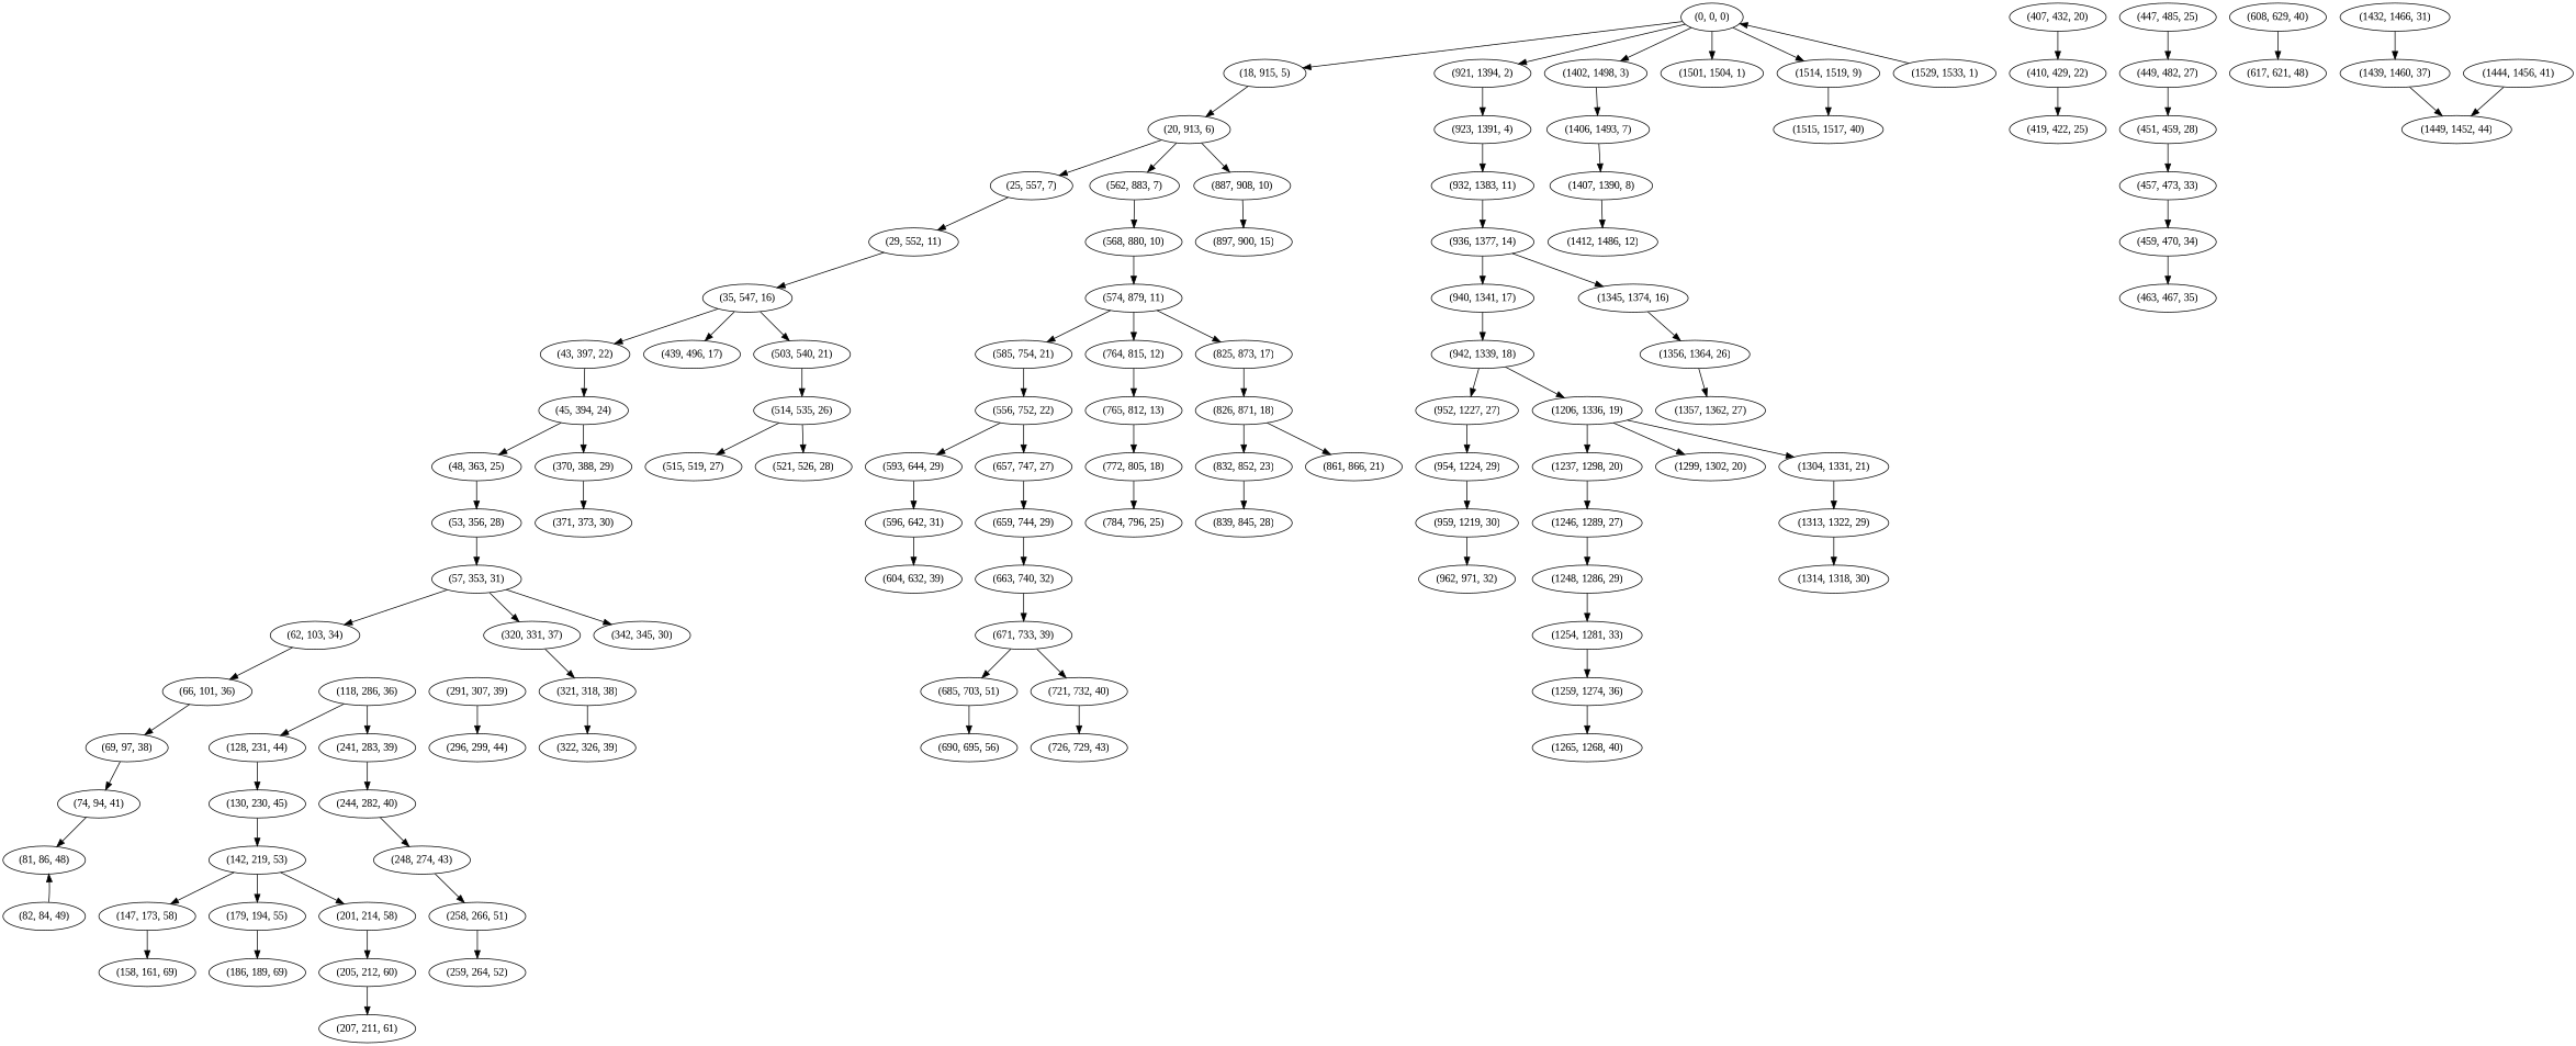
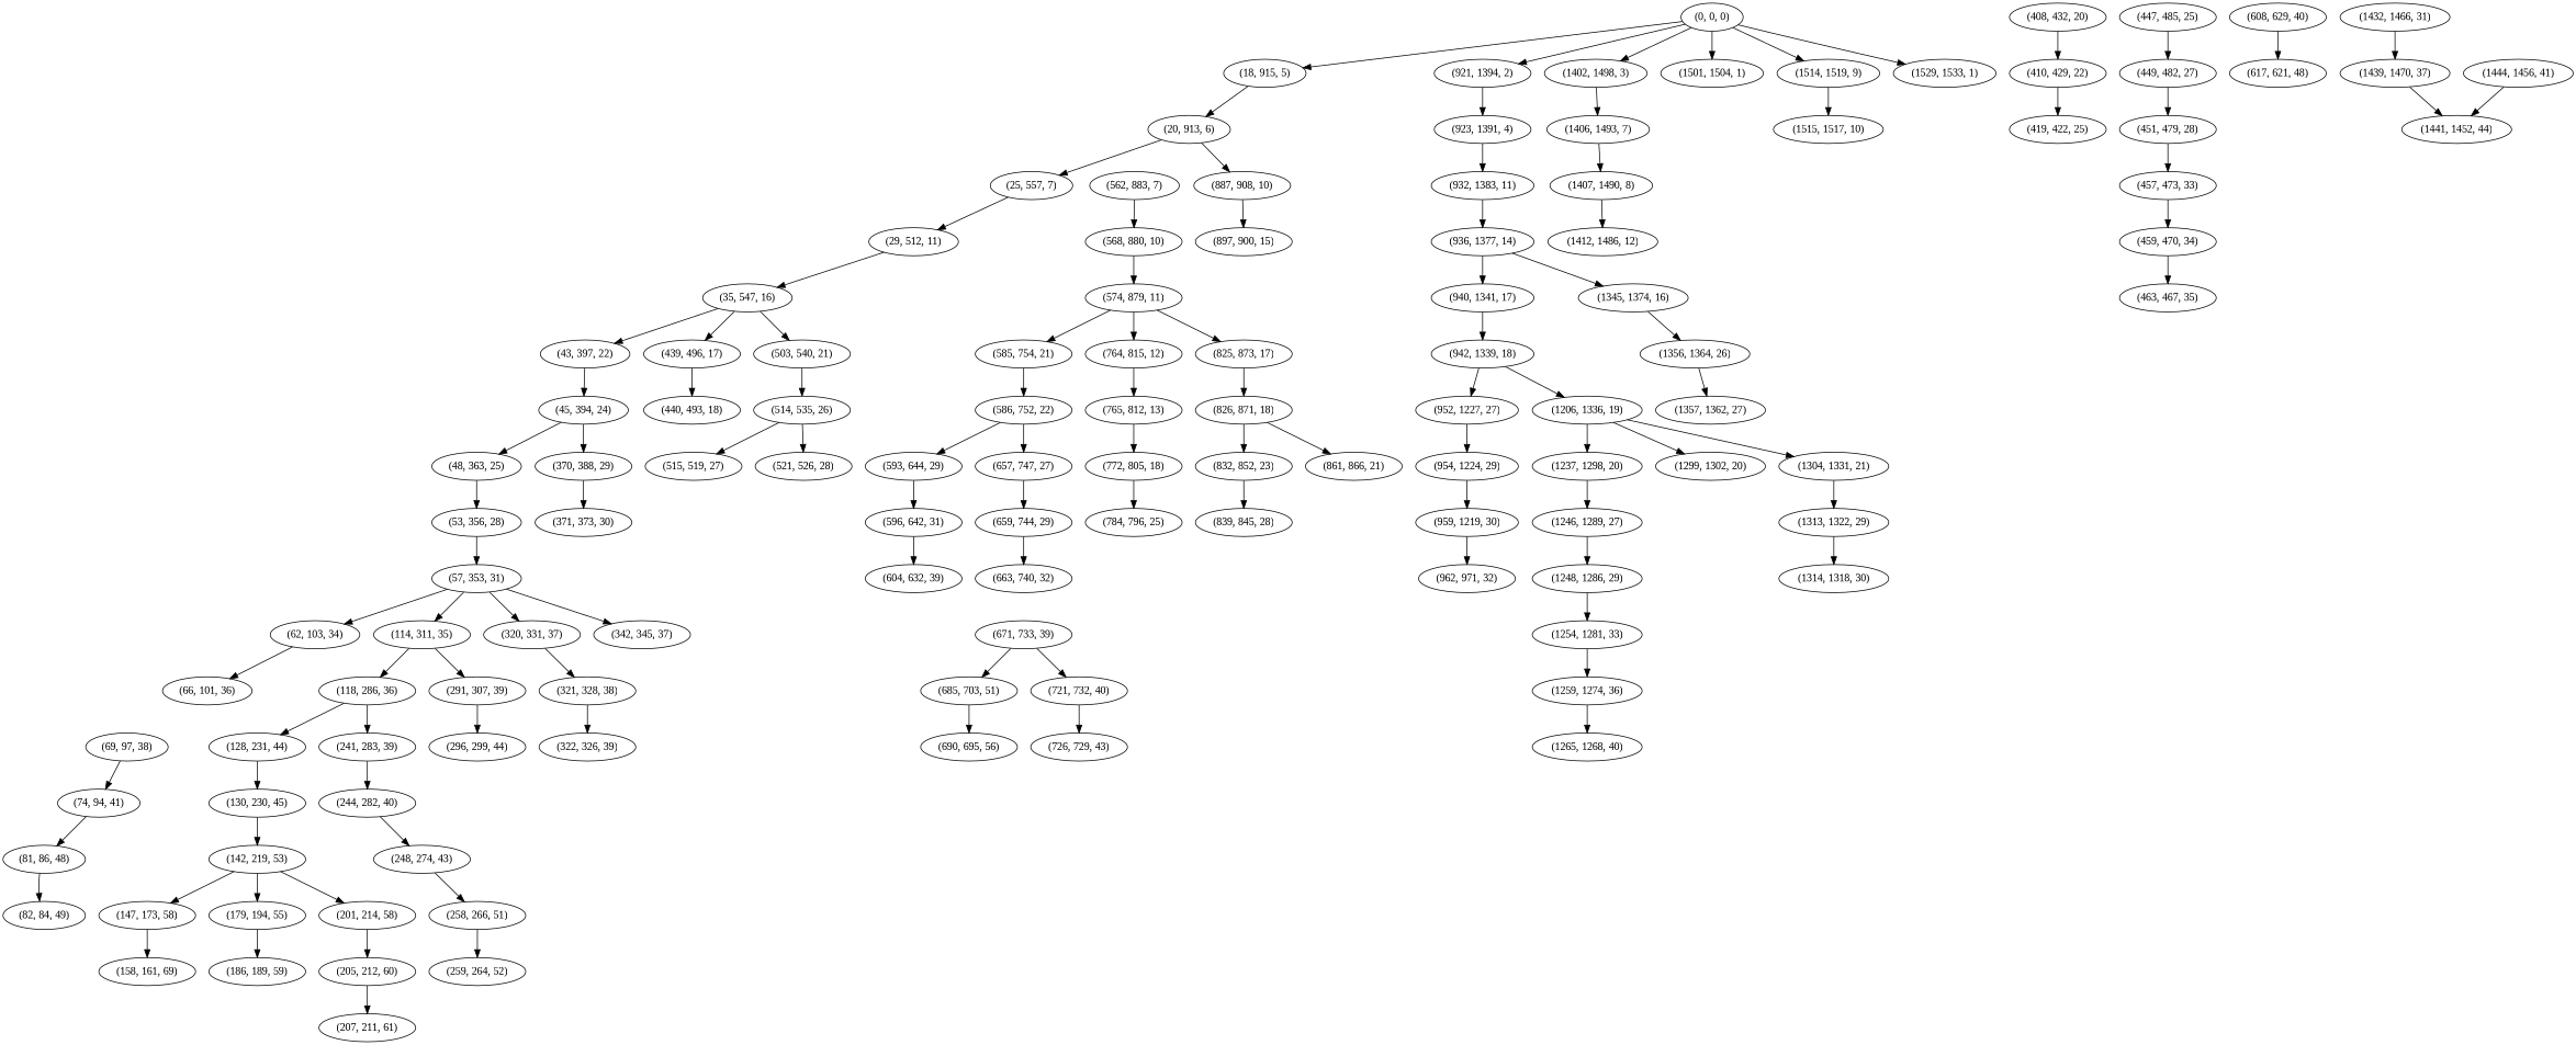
  digraph {
    fontname="Liberation Serif"
    node [fontname="Liberation Serif"]
    edge [fontname="Liberation Serif"]
    "(0, 0, 0)"
    "(18, 915, 5)"
    "(921, 1394, 2)"
    "(1402, 1498, 3)"
    "(1501, 1504, 1)"
    "(1514, 1519, 9)"
    "(1529, 1533, 1)"
    "(20, 913, 6)"
    "(923, 1391, 4)"
    "(1406, 1493, 7)"
-   "(1515, 1517, 10)" [label="(1515, 1517, 40)"]
+   "(1515, 1517, 10)"
    "(25, 557, 7)"
    "(562, 883, 7)"
    "(887, 908, 10)"
-   "(29, 552, 11)"
+   "(29, 552, 11)" [label="(29, 512, 11)"]
    "(568, 880, 10)"
    "(897, 900, 15)"
    "(35, 547, 16)"
    "(43, 397, 22)"
    "(439, 496, 17)"
    "(503, 540, 21)"
    "(45, 394, 24)"
-   "(408, 432, 20)" [label="(407, 432, 20)"]
+   "(408, 432, 20)"
    "(410, 429, 22)"
+   "(440, 493, 18)"
    "(514, 535, 26)"
    "(48, 363, 25)"
    "(370, 388, 29)"
    "(53, 356, 28)"
    "(371, 373, 30)"
    "(57, 353, 31)"
    "(62, 103, 34)"
+   "(114, 311, 35)"
    "(320, 331, 37)"
-   "(342, 345, 37)" [label="(342, 345, 30)"]
+   "(342, 345, 37)"
    "(66, 101, 36)"
    "(118, 286, 36)"
    "(291, 307, 39)"
-   "(321, 328, 38)" [label="(321, 318, 38)"]
+   "(321, 328, 38)"
    "(69, 97, 38)"
    "(74, 94, 41)"
    "(81, 86, 48)"
    "(82, 84, 49)"
    "(128, 231, 44)"
    "(241, 283, 39)"
    "(296, 299, 44)"
    "(130, 230, 45)"
    "(244, 282, 40)"
    "(142, 219, 53)"
    "(147, 173, 58)"
    "(179, 194, 55)"
    "(201, 214, 58)"
    "(158, 161, 69)"
-   "(186, 189, 59)" [label="(186, 189, 69)"]
+   "(186, 189, 59)"
    "(205, 212, 60)"
    "(207, 211, 61)"
    "(248, 274, 43)"
    "(258, 266, 51)"
    "(259, 264, 52)"
    "(322, 326, 39)"
    "(419, 422, 25)"
    "(447, 485, 25)"
    "(449, 482, 27)"
-   "(451, 479, 28)" [label="(451, 459, 28)"]
+   "(451, 479, 28)"
    "(457, 473, 33)"
    "(459, 470, 34)"
    "(463, 467, 35)"
    "(515, 519, 27)"
    "(521, 526, 28)"
    "(574, 879, 11)"
    "(585, 754, 21)"
    "(764, 815, 12)"
    "(825, 873, 17)"
-   "(586, 752, 22)" [label="(556, 752, 22)"]
+   "(586, 752, 22)"
    "(765, 812, 13)"
    "(826, 871, 18)"
    "(593, 644, 29)"
    "(657, 747, 27)"
    "(596, 642, 31)"
    "(659, 744, 29)"
    "(604, 632, 39)"
    "(608, 629, 40)"
    "(617, 621, 48)"
    "(663, 740, 32)"
    "(671, 733, 39)"
    "(685, 703, 51)"
    "(721, 732, 40)"
    "(690, 695, 56)"
    "(726, 729, 43)"
    "(772, 805, 18)"
    "(784, 796, 25)"
    "(832, 852, 23)"
    "(861, 866, 21)"
    "(839, 845, 28)"
    "(932, 1383, 11)"
    "(936, 1377, 14)"
    "(940, 1341, 17)"
    "(1345, 1374, 16)"
    "(942, 1339, 18)"
    "(1356, 1364, 26)"
    "(952, 1227, 27)"
    n102 [label="(1206, 1336, 19)"]
    "(954, 1224, 29)"
    "(1237, 1298, 20)"
    "(1299, 1302, 20)"
    "(1304, 1331, 21)"
    "(959, 1219, 30)"
    "(962, 971, 32)"
    "(1246, 1289, 27)"
    "(1313, 1322, 29)"
    "(1248, 1286, 29)"
    "(1254, 1281, 33)"
    "(1259, 1274, 36)"
    "(1265, 1268, 40)"
    "(1314, 1318, 30)"
    "(1357, 1362, 27)"
-   "(1407, 1490, 8)" [label="(1407, 1390, 8)"]
+   "(1407, 1490, 8)"
    "(1412, 1486, 12)"
    "(1432, 1466, 31)"
-   "(1439, 1460, 37)"
-   "(1449, 1452, 44)"
+   "(1439, 1460, 37)" [label="(1439, 1470, 37)"]
+   "(1449, 1452, 44)" [label="(1441, 1452, 44)"]
    "(1444, 1456, 41)"
    "(0, 0, 0)" -> "(18, 915, 5)"
    "(0, 0, 0)" -> "(921, 1394, 2)"
    "(0, 0, 0)" -> "(1402, 1498, 3)"
    "(0, 0, 0)" -> "(1501, 1504, 1)"
    "(0, 0, 0)" -> "(1514, 1519, 9)"
-   "(1529, 1533, 1)" -> "(0, 0, 0)"
+   "(0, 0, 0)" -> "(1529, 1533, 1)"
    "(18, 915, 5)" -> "(20, 913, 6)"
    "(921, 1394, 2)" -> "(923, 1391, 4)"
    "(1402, 1498, 3)" -> "(1406, 1493, 7)"
    "(1514, 1519, 9)" -> "(1515, 1517, 10)"
    "(20, 913, 6)" -> "(25, 557, 7)"
-   "(20, 913, 6)" -> "(562, 883, 7)"
    "(20, 913, 6)" -> "(887, 908, 10)"
    "(923, 1391, 4)" -> "(932, 1383, 11)"
    "(1406, 1493, 7)" -> "(1407, 1490, 8)"
    "(25, 557, 7)" -> "(29, 552, 11)"
    "(562, 883, 7)" -> "(568, 880, 10)"
    "(887, 908, 10)" -> "(897, 900, 15)"
    "(29, 552, 11)" -> "(35, 547, 16)"
    "(568, 880, 10)" -> "(574, 879, 11)"
    "(35, 547, 16)" -> "(43, 397, 22)"
    "(35, 547, 16)" -> "(439, 496, 17)"
    "(35, 547, 16)" -> "(503, 540, 21)"
    "(43, 397, 22)" -> "(45, 394, 24)"
+   "(439, 496, 17)" -> "(440, 493, 18)"
    "(503, 540, 21)" -> "(514, 535, 26)"
    "(45, 394, 24)" -> "(48, 363, 25)"
    "(45, 394, 24)" -> "(370, 388, 29)"
    "(408, 432, 20)" -> "(410, 429, 22)"
    "(410, 429, 22)" -> "(419, 422, 25)"
    "(514, 535, 26)" -> "(515, 519, 27)"
    "(514, 535, 26)" -> "(521, 526, 28)"
    "(48, 363, 25)" -> "(53, 356, 28)"
    "(370, 388, 29)" -> "(371, 373, 30)"
    "(53, 356, 28)" -> "(57, 353, 31)"
    "(57, 353, 31)" -> "(62, 103, 34)"
+   "(57, 353, 31)" -> "(114, 311, 35)"
    "(57, 353, 31)" -> "(320, 331, 37)"
    "(57, 353, 31)" -> "(342, 345, 37)"
    "(62, 103, 34)" -> "(66, 101, 36)"
+   "(114, 311, 35)" -> "(118, 286, 36)"
+   "(114, 311, 35)" -> "(291, 307, 39)"
    "(320, 331, 37)" -> "(321, 328, 38)"
-   "(66, 101, 36)" -> "(69, 97, 38)"
    "(118, 286, 36)" -> "(128, 231, 44)"
    "(118, 286, 36)" -> "(241, 283, 39)"
    "(291, 307, 39)" -> "(296, 299, 44)"
    "(321, 328, 38)" -> "(322, 326, 39)"
    "(69, 97, 38)" -> "(74, 94, 41)"
    "(74, 94, 41)" -> "(81, 86, 48)"
-   "(82, 84, 49)" -> "(81, 86, 48)"
+   "(81, 86, 48)" -> "(82, 84, 49)"
    "(128, 231, 44)" -> "(130, 230, 45)"
    "(241, 283, 39)" -> "(244, 282, 40)"
    "(130, 230, 45)" -> "(142, 219, 53)"
    "(244, 282, 40)" -> "(248, 274, 43)"
    "(142, 219, 53)" -> "(147, 173, 58)"
    "(142, 219, 53)" -> "(179, 194, 55)"
    "(142, 219, 53)" -> "(201, 214, 58)"
    "(147, 173, 58)" -> "(158, 161, 69)"
    "(179, 194, 55)" -> "(186, 189, 59)"
    "(201, 214, 58)" -> "(205, 212, 60)"
    "(205, 212, 60)" -> "(207, 211, 61)"
    "(248, 274, 43)" -> "(258, 266, 51)"
    "(258, 266, 51)" -> "(259, 264, 52)"
    "(447, 485, 25)" -> "(449, 482, 27)"
    "(449, 482, 27)" -> "(451, 479, 28)"
    "(451, 479, 28)" -> "(457, 473, 33)"
    "(457, 473, 33)" -> "(459, 470, 34)"
    "(459, 470, 34)" -> "(463, 467, 35)"
    "(574, 879, 11)" -> "(585, 754, 21)"
    "(574, 879, 11)" -> "(764, 815, 12)"
    "(574, 879, 11)" -> "(825, 873, 17)"
    "(585, 754, 21)" -> "(586, 752, 22)"
    "(764, 815, 12)" -> "(765, 812, 13)"
    "(825, 873, 17)" -> "(826, 871, 18)"
    "(586, 752, 22)" -> "(593, 644, 29)"
    "(586, 752, 22)" -> "(657, 747, 27)"
    "(765, 812, 13)" -> "(772, 805, 18)"
    "(826, 871, 18)" -> "(832, 852, 23)"
    "(826, 871, 18)" -> "(861, 866, 21)"
    "(593, 644, 29)" -> "(596, 642, 31)"
    "(657, 747, 27)" -> "(659, 744, 29)"
    "(596, 642, 31)" -> "(604, 632, 39)"
    "(659, 744, 29)" -> "(663, 740, 32)"
    "(608, 629, 40)" -> "(617, 621, 48)"
-   "(663, 740, 32)" -> "(671, 733, 39)"
    "(671, 733, 39)" -> "(685, 703, 51)"
    "(671, 733, 39)" -> "(721, 732, 40)"
    "(685, 703, 51)" -> "(690, 695, 56)"
    "(721, 732, 40)" -> "(726, 729, 43)"
    "(772, 805, 18)" -> "(784, 796, 25)"
    "(832, 852, 23)" -> "(839, 845, 28)"
    "(932, 1383, 11)" -> "(936, 1377, 14)"
    "(936, 1377, 14)" -> "(940, 1341, 17)"
    "(936, 1377, 14)" -> "(1345, 1374, 16)"
    "(940, 1341, 17)" -> "(942, 1339, 18)"
    "(1345, 1374, 16)" -> "(1356, 1364, 26)"
    "(942, 1339, 18)" -> "(952, 1227, 27)"
    "(942, 1339, 18)" -> n102
    "(1356, 1364, 26)" -> "(1357, 1362, 27)"
    "(952, 1227, 27)" -> "(954, 1224, 29)"
    n102 -> "(1237, 1298, 20)"
    n102 -> "(1299, 1302, 20)"
    n102 -> "(1304, 1331, 21)"
    "(954, 1224, 29)" -> "(959, 1219, 30)"
    "(1237, 1298, 20)" -> "(1246, 1289, 27)"
    "(1304, 1331, 21)" -> "(1313, 1322, 29)"
    "(959, 1219, 30)" -> "(962, 971, 32)"
    "(1246, 1289, 27)" -> "(1248, 1286, 29)"
    "(1313, 1322, 29)" -> "(1314, 1318, 30)"
    "(1248, 1286, 29)" -> "(1254, 1281, 33)"
    "(1254, 1281, 33)" -> "(1259, 1274, 36)"
    "(1259, 1274, 36)" -> "(1265, 1268, 40)"
    "(1407, 1490, 8)" -> "(1412, 1486, 12)"
    "(1432, 1466, 31)" -> "(1439, 1460, 37)"
    "(1439, 1460, 37)" -> "(1449, 1452, 44)"
    "(1444, 1456, 41)" -> "(1449, 1452, 44)"
  }
